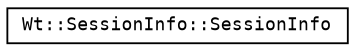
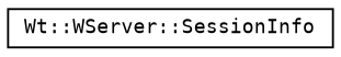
  digraph {
    rankdir=LR
    fontname="DejaVu Sans Mono"
-   n1 [color=black fillcolor=white fontname="DejaVu Sans Mono" fontsize=10 height=0.2 label="Wt::SessionInfo::SessionInfo" shape=record style=filled width=0.4]
+   n1 [color=black fillcolor=white fontname="DejaVu Sans Mono" fontsize=10 height=0.2 label="Wt::WServer::SessionInfo" shape=record style=filled width=0.4]
  }
